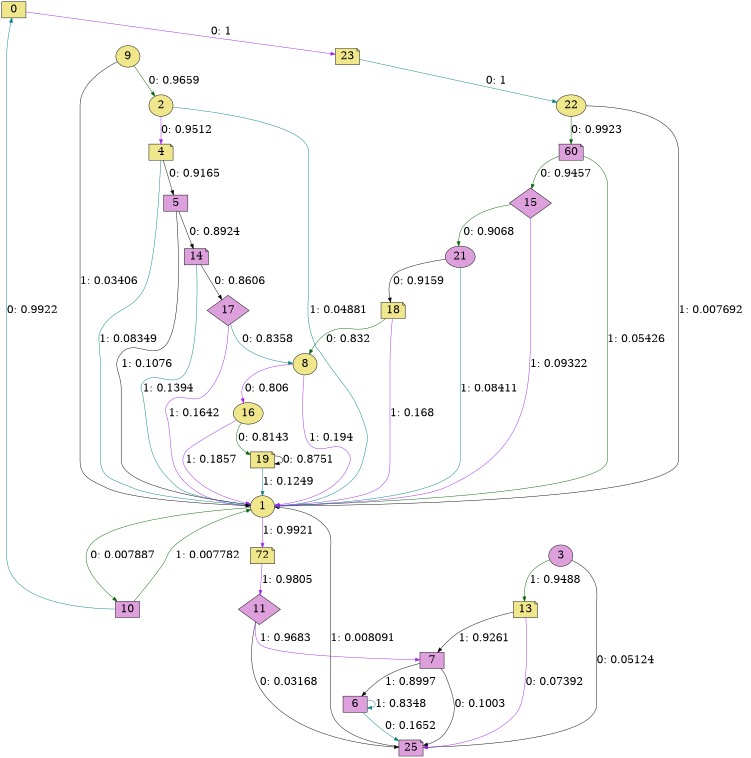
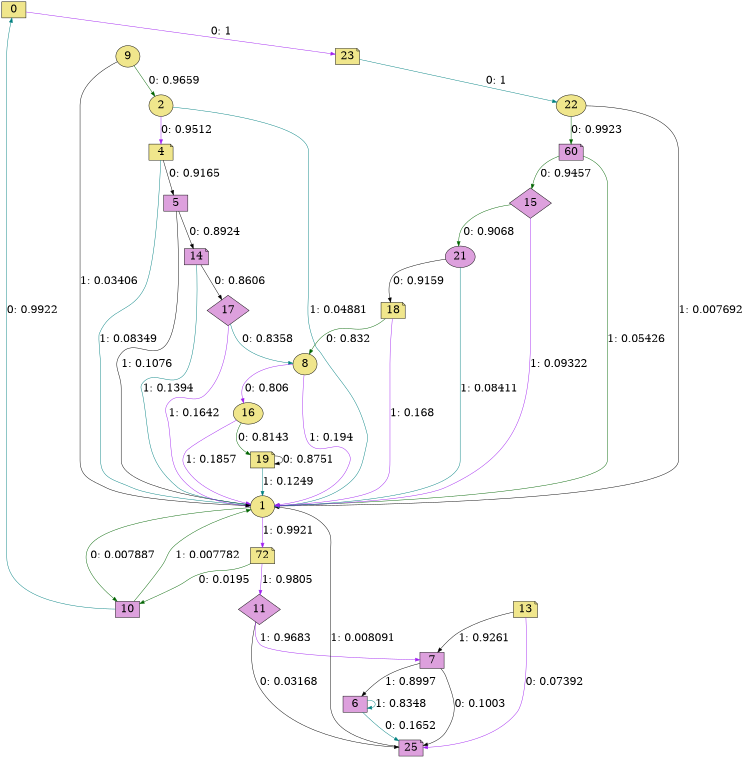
  digraph {
    node [fillcolor=khaki fontsize=24 shape=note style=filled]
    edge [color=black fontsize=24]
    0 [shape=box]
    23
    22 [shape=ellipse]
    1 [shape=ellipse]
    n5 [fillcolor=plum label=60]
    10 [fillcolor=plum shape=box]
    n7 [label=72]
    11 [fillcolor=plum shape=diamond]
    25 [fillcolor=plum]
    7 [fillcolor=plum shape=box]
    2 [shape=ellipse]
    4
    5 [fillcolor=plum shape=box]
    14 [fillcolor=plum]
-   3 [fillcolor=plum shape=ellipse]
    13
    6 [fillcolor=plum shape=box]
    17 [fillcolor=plum shape=diamond]
    8 [shape=ellipse]
    16 [shape=ellipse]
    19
    9 [shape=ellipse]
    15 [fillcolor=plum shape=diamond]
    21 [fillcolor=plum shape=ellipse]
    18
    0 -> 23 [color=purple label="0: 1        "]
    23 -> 22 [color=teal label="0: 1        "]
    22 -> 1 [label="1: 0.007692  "]
    22 -> n5 [color=darkgreen label="0: 0.9923   "]
    1 -> 10 [color=darkgreen label="0: 0.007887  "]
    1 -> n7 [color=purple label="1: 0.9921   "]
    n5 -> 1 [color=darkgreen label="1: 0.05426  "]
    n5 -> 15 [color=darkgreen label="0: 0.9457   "]
    10 -> 0 [color=teal label="0: 0.9922   "]
    10 -> 1 [color=darkgreen label="1: 0.007782  "]
+   n7 -> 10 [color=darkgreen label="0: 0.0195   "]
    n7 -> 11 [color=purple label="1: 0.9805   "]
    11 -> 25 [label="0: 0.03168  "]
    11 -> 7 [color=purple label="1: 0.9683   "]
    25 -> 1 [label="1: 0.008091  "]
    7 -> 25 [label="0: 0.1003   "]
    7 -> 6 [label="1: 0.8997   "]
    2 -> 1 [color=teal label="1: 0.04881  "]
    2 -> 4 [color=purple label="0: 0.9512   "]
    4 -> 1 [color=teal label="1: 0.08349  "]
    4 -> 5 [label="0: 0.9165   "]
    5 -> 1 [label="1: 0.1076   "]
    5 -> 14 [label="0: 0.8924   "]
    14 -> 1 [color=teal label="1: 0.1394   "]
    14 -> 17 [label="0: 0.8606   "]
-   3 -> 25 [label="0: 0.05124  "]
-   3 -> 13 [color=darkgreen label="1: 0.9488   "]
    13 -> 25 [color=purple label="0: 0.07392  "]
    13 -> 7 [label="1: 0.9261   "]
    6 -> 25 [color=teal label="0: 0.1652   "]
    6 -> 6 [color=teal label="1: 0.8348   "]
    17 -> 1 [color=purple label="1: 0.1642   "]
    17 -> 8 [color=teal label="0: 0.8358   "]
    8 -> 1 [color=purple label="1: 0.194    "]
    8 -> 16 [color=purple label="0: 0.806    "]
    16 -> 1 [color=purple label="1: 0.1857   "]
    16 -> 19 [color=darkgreen label="0: 0.8143   "]
    19 -> 1 [color=teal label="1: 0.1249   "]
    19 -> 19 [label="0: 0.8751   "]
    9 -> 1 [label="1: 0.03406  "]
    9 -> 2 [color=darkgreen label="0: 0.9659   "]
    15 -> 1 [color=purple label="1: 0.09322  "]
    15 -> 21 [color=darkgreen label="0: 0.9068   "]
    21 -> 1 [color=teal label="1: 0.08411  "]
    21 -> 18 [label="0: 0.9159   "]
    18 -> 1 [color=purple label="1: 0.168    "]
    18 -> 8 [color=darkgreen label="0: 0.832    "]
  }
